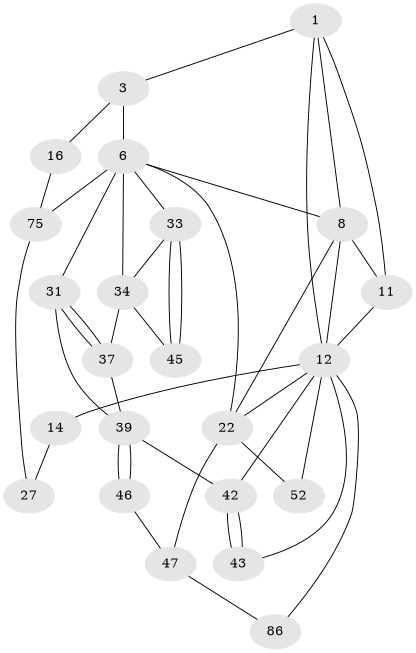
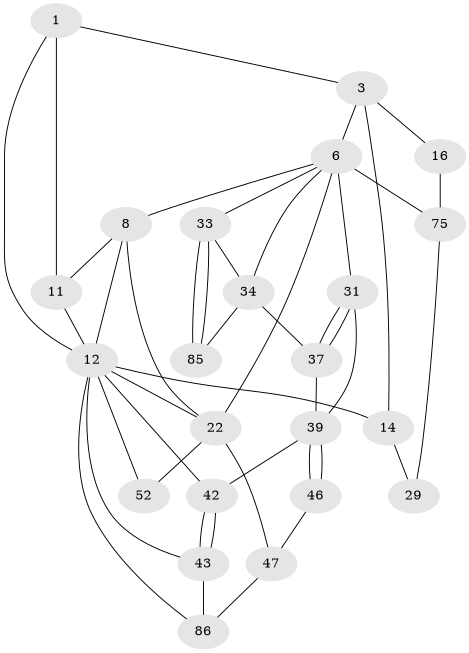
  graph {
    node [color=gray90 style=filled]
    1 [super="+2+7"]
    3 [super="+4+13"]
    8 [super="+17+9"]
    11
    12 [super="+15+44"]
    6 [super="+10"]
    14
    16
    22 [super="+50"]
    52 [super="+55"]
    42
    43
    n13 [label=86]
    n14 [label=75 super="+26"]
    31 [super="+32"]
    33
    34 [super="+35"]
-   27 [super="+28"]
+   27 [super="+28" label=29]
    47 [super="+49+48"]
    37
    39 [super="+40"]
-   45
+   45 [label=85]
    46
    1 -- 3
-   1 -- 8
    1 -- 11
    1 -- 12
    3 -- 6 [weight=2]
+   3 -- 14
    3 -- 16 [weight=2]
    8 -- 11
    8 -- 12
    8 -- 22
    11 -- 12 [weight=2]
    12 -- 14
    12 -- 22
    12 -- 52
    12 -- 42
    12 -- 43
    12 -- n13
    6 -- 8
    6 -- 22
    6 -- n14 [weight=2]
    6 -- 31
    6 -- 33
    6 -- 34
    14 -- 27
    16 -- n14
    22 -- 52 [weight=2]
    22 -- 47
    42 -- 43
    42 -- 43
+   43 -- n13
    n14 -- 27
    31 -- 37
    31 -- 37
    31 -- 39
    33 -- 34
    33 -- 45
    33 -- 45
    34 -- 37
    34 -- 45
    47 -- n13
    37 -- 39
    39 -- 42
    39 -- 46 [weight=2]
    39 -- 46
    46 -- 47
  }
